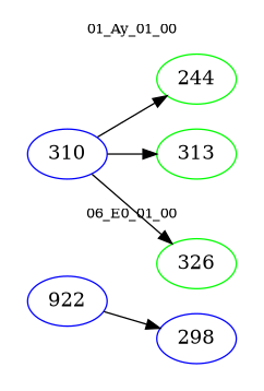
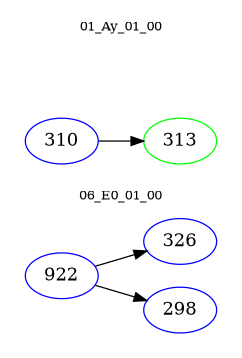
  digraph {
    rankdir=LR
    node [color=blue]
    edge [color=black]
    n1 [label=310]
    n2 [color=green label=313]
-   n3 [color=green label=244]
    n4 [label=922]
    n5 [label=298]
-   n6 [color=green label=326]
+   n6 [label=326]
    subgraph cluster_1 {
      color=white
      fontsize=10
      label="01_Ay_01_00"
      n1
      n2
-     n3
    }
    subgraph cluster_2 {
      color=white
      fontsize=10
      label="06_E0_01_00"
      n4
      n5
      n6
    }
    n1 -> n2
-   n1 -> n3
    n4 -> n5
-   n1 -> n6
+   n4 -> n6
  }
